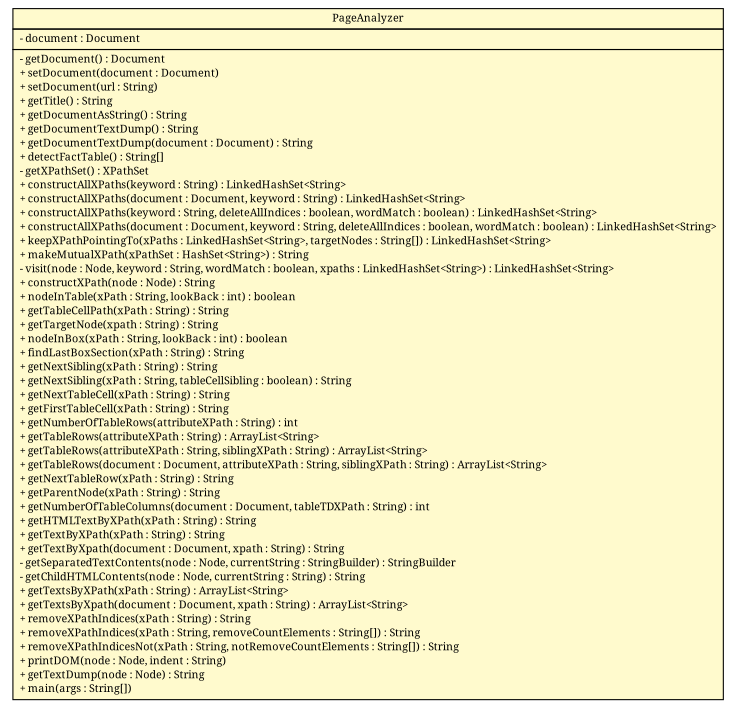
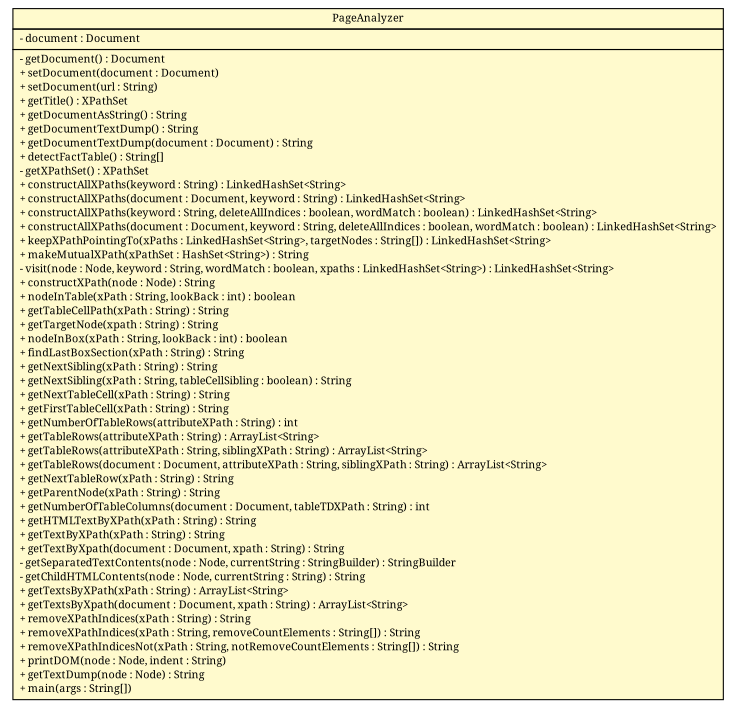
  digraph {
    nodesep=0.25
    ranksep=0.5
    fontname="Noto Serif"
-   n1 [fontcolor=black fontname="Noto Serif" fontsize=10.0 label=<<table title="tud.iir.extraction.PageAnalyzer" border="0" cellborder="1" cellspacing="0" cellpadding="2" port="p" bgcolor="lemonChiffon" href="./PageAnalyzer.html"> 		<tr><td><table border="0" cellspacing="0" cellpadding="1"> <tr><td align="center" balign="center"> PageAnalyzer </td></tr> 		</table></td></tr> 		<tr><td><table border="0" cellspacing="0" cellpadding="1"> <tr><td align="left" balign="left"> - document : Document </td></tr> 		</table></td></tr> 		<tr><td><table border="0" cellspacing="0" cellpadding="1"> <tr><td align="left" balign="left"> - getDocument() : Document </td></tr> <tr><td align="left" balign="left"> + setDocument(document : Document) </td></tr> <tr><td align="left" balign="left"> + setDocument(url : String) </td></tr> <tr><td align="left" balign="left"> + getTitle() : String </td></tr> <tr><td align="left" balign="left"> + getDocumentAsString() : String </td></tr> <tr><td align="left" balign="left"> + getDocumentTextDump() : String </td></tr> <tr><td align="left" balign="left"> + getDocumentTextDump(document : Document) : String </td></tr> <tr><td align="left" balign="left"> + detectFactTable() : String[] </td></tr> <tr><td align="left" balign="left"> - getXPathSet() : XPathSet </td></tr> <tr><td align="left" balign="left"> + constructAllXPaths(keyword : String) : LinkedHashSet&lt;String&gt; </td></tr> <tr><td align="left" balign="left"> + constructAllXPaths(document : Document, keyword : String) : LinkedHashSet&lt;String&gt; </td></tr> <tr><td align="left" balign="left"> + constructAllXPaths(keyword : String, deleteAllIndices : boolean, wordMatch : boolean) : LinkedHashSet&lt;String&gt; </td></tr> <tr><td align="left" balign="left"> + constructAllXPaths(document : Document, keyword : String, deleteAllIndices : boolean, wordMatch : boolean) : LinkedHashSet&lt;String&gt; </td></tr> <tr><td align="left" balign="left"> + keepXPathPointingTo(xPaths : LinkedHashSet&lt;String&gt;, targetNodes : String[]) : LinkedHashSet&lt;String&gt; </td></tr> <tr><td align="left" balign="left"> + makeMutualXPath(xPathSet : HashSet&lt;String&gt;) : String </td></tr> <tr><td align="left" balign="left"> - visit(node : Node, keyword : String, wordMatch : boolean, xpaths : LinkedHashSet&lt;String&gt;) : LinkedHashSet&lt;String&gt; </td></tr> <tr><td align="left" balign="left"> + constructXPath(node : Node) : String </td></tr> <tr><td align="left" balign="left"> + nodeInTable(xPath : String, lookBack : int) : boolean </td></tr> <tr><td align="left" balign="left"> + getTableCellPath(xPath : String) : String </td></tr> <tr><td align="left" balign="left"> + getTargetNode(xpath : String) : String </td></tr> <tr><td align="left" balign="left"> + nodeInBox(xPath : String, lookBack : int) : boolean </td></tr> <tr><td align="left" balign="left"> + findLastBoxSection(xPath : String) : String </td></tr> <tr><td align="left" balign="left"> + getNextSibling(xPath : String) : String </td></tr> <tr><td align="left" balign="left"> + getNextSibling(xPath : String, tableCellSibling : boolean) : String </td></tr> <tr><td align="left" balign="left"> + getNextTableCell(xPath : String) : String </td></tr> <tr><td align="left" balign="left"> + getFirstTableCell(xPath : String) : String </td></tr> <tr><td align="left" balign="left"> + getNumberOfTableRows(attributeXPath : String) : int </td></tr> <tr><td align="left" balign="left"> + getTableRows(attributeXPath : String) : ArrayList&lt;String&gt; </td></tr> <tr><td align="left" balign="left"> + getTableRows(attributeXPath : String, siblingXPath : String) : ArrayList&lt;String&gt; </td></tr> <tr><td align="left" balign="left"> + getTableRows(document : Document, attributeXPath : String, siblingXPath : String) : ArrayList&lt;String&gt; </td></tr> <tr><td align="left" balign="left"> + getNextTableRow(xPath : String) : String </td></tr> <tr><td align="left" balign="left"> + getParentNode(xPath : String) : String </td></tr> <tr><td align="left" balign="left"> + getNumberOfTableColumns(document : Document, tableTDXPath : String) : int </td></tr> <tr><td align="left" balign="left"> + getHTMLTextByXPath(xPath : String) : String </td></tr> <tr><td align="left" balign="left"> + getTextByXPath(xPath : String) : String </td></tr> <tr><td align="left" balign="left"> + getTextByXpath(document : Document, xpath : String) : String </td></tr> <tr><td align="left" balign="left"> - getSeparatedTextContents(node : Node, currentString : StringBuilder) : StringBuilder </td></tr> <tr><td align="left" balign="left"> - getChildHTMLContents(node : Node, currentString : String) : String </td></tr> <tr><td align="left" balign="left"> + getTextsByXPath(xPath : String) : ArrayList&lt;String&gt; </td></tr> <tr><td align="left" balign="left"> + getTextsByXpath(document : Document, xpath : String) : ArrayList&lt;String&gt; </td></tr> <tr><td align="left" balign="left"> + removeXPathIndices(xPath : String) : String </td></tr> <tr><td align="left" balign="left"> + removeXPathIndices(xPath : String, removeCountElements : String[]) : String </td></tr> <tr><td align="left" balign="left"> + removeXPathIndicesNot(xPath : String, notRemoveCountElements : String[]) : String </td></tr> <tr><td align="left" balign="left"> + printDOM(node : Node, indent : String) </td></tr> <tr><td align="left" balign="left"> + getTextDump(node : Node) : String </td></tr> <tr><td align="left" balign="left"> + main(args : String[]) </td></tr> 		</table></td></tr> 		</table>> shape=plaintext]
+   n1 [fontcolor=black fontname="Noto Serif" fontsize=10.0 label=<<table title="tud.iir.extraction.PageAnalyzer" border="0" cellborder="1" cellspacing="0" cellpadding="2" port="p" bgcolor="lemonChiffon" href="./PageAnalyzer.html"> 		<tr><td><table border="0" cellspacing="0" cellpadding="1"> <tr><td align="center" balign="center"> PageAnalyzer </td></tr> 		</table></td></tr> 		<tr><td><table border="0" cellspacing="0" cellpadding="1"> <tr><td align="left" balign="left"> - document : Document </td></tr> 		</table></td></tr> 		<tr><td><table border="0" cellspacing="0" cellpadding="1"> <tr><td align="left" balign="left"> - getDocument() : Document </td></tr> <tr><td align="left" balign="left"> + setDocument(document : Document) </td></tr> <tr><td align="left" balign="left"> + setDocument(url : String) </td></tr> <tr><td align="left" balign="left"> + getTitle() : XPathSet </td></tr> <tr><td align="left" balign="left"> + getDocumentAsString() : String </td></tr> <tr><td align="left" balign="left"> + getDocumentTextDump() : String </td></tr> <tr><td align="left" balign="left"> + getDocumentTextDump(document : Document) : String </td></tr> <tr><td align="left" balign="left"> + detectFactTable() : String[] </td></tr> <tr><td align="left" balign="left"> - getXPathSet() : XPathSet </td></tr> <tr><td align="left" balign="left"> + constructAllXPaths(keyword : String) : LinkedHashSet&lt;String&gt; </td></tr> <tr><td align="left" balign="left"> + constructAllXPaths(document : Document, keyword : String) : LinkedHashSet&lt;String&gt; </td></tr> <tr><td align="left" balign="left"> + constructAllXPaths(keyword : String, deleteAllIndices : boolean, wordMatch : boolean) : LinkedHashSet&lt;String&gt; </td></tr> <tr><td align="left" balign="left"> + constructAllXPaths(document : Document, keyword : String, deleteAllIndices : boolean, wordMatch : boolean) : LinkedHashSet&lt;String&gt; </td></tr> <tr><td align="left" balign="left"> + keepXPathPointingTo(xPaths : LinkedHashSet&lt;String&gt;, targetNodes : String[]) : LinkedHashSet&lt;String&gt; </td></tr> <tr><td align="left" balign="left"> + makeMutualXPath(xPathSet : HashSet&lt;String&gt;) : String </td></tr> <tr><td align="left" balign="left"> - visit(node : Node, keyword : String, wordMatch : boolean, xpaths : LinkedHashSet&lt;String&gt;) : LinkedHashSet&lt;String&gt; </td></tr> <tr><td align="left" balign="left"> + constructXPath(node : Node) : String </td></tr> <tr><td align="left" balign="left"> + nodeInTable(xPath : String, lookBack : int) : boolean </td></tr> <tr><td align="left" balign="left"> + getTableCellPath(xPath : String) : String </td></tr> <tr><td align="left" balign="left"> + getTargetNode(xpath : String) : String </td></tr> <tr><td align="left" balign="left"> + nodeInBox(xPath : String, lookBack : int) : boolean </td></tr> <tr><td align="left" balign="left"> + findLastBoxSection(xPath : String) : String </td></tr> <tr><td align="left" balign="left"> + getNextSibling(xPath : String) : String </td></tr> <tr><td align="left" balign="left"> + getNextSibling(xPath : String, tableCellSibling : boolean) : String </td></tr> <tr><td align="left" balign="left"> + getNextTableCell(xPath : String) : String </td></tr> <tr><td align="left" balign="left"> + getFirstTableCell(xPath : String) : String </td></tr> <tr><td align="left" balign="left"> + getNumberOfTableRows(attributeXPath : String) : int </td></tr> <tr><td align="left" balign="left"> + getTableRows(attributeXPath : String) : ArrayList&lt;String&gt; </td></tr> <tr><td align="left" balign="left"> + getTableRows(attributeXPath : String, siblingXPath : String) : ArrayList&lt;String&gt; </td></tr> <tr><td align="left" balign="left"> + getTableRows(document : Document, attributeXPath : String, siblingXPath : String) : ArrayList&lt;String&gt; </td></tr> <tr><td align="left" balign="left"> + getNextTableRow(xPath : String) : String </td></tr> <tr><td align="left" balign="left"> + getParentNode(xPath : String) : String </td></tr> <tr><td align="left" balign="left"> + getNumberOfTableColumns(document : Document, tableTDXPath : String) : int </td></tr> <tr><td align="left" balign="left"> + getHTMLTextByXPath(xPath : String) : String </td></tr> <tr><td align="left" balign="left"> + getTextByXPath(xPath : String) : String </td></tr> <tr><td align="left" balign="left"> + getTextByXpath(document : Document, xpath : String) : String </td></tr> <tr><td align="left" balign="left"> - getSeparatedTextContents(node : Node, currentString : StringBuilder) : StringBuilder </td></tr> <tr><td align="left" balign="left"> - getChildHTMLContents(node : Node, currentString : String) : String </td></tr> <tr><td align="left" balign="left"> + getTextsByXPath(xPath : String) : ArrayList&lt;String&gt; </td></tr> <tr><td align="left" balign="left"> + getTextsByXpath(document : Document, xpath : String) : ArrayList&lt;String&gt; </td></tr> <tr><td align="left" balign="left"> + removeXPathIndices(xPath : String) : String </td></tr> <tr><td align="left" balign="left"> + removeXPathIndices(xPath : String, removeCountElements : String[]) : String </td></tr> <tr><td align="left" balign="left"> + removeXPathIndicesNot(xPath : String, notRemoveCountElements : String[]) : String </td></tr> <tr><td align="left" balign="left"> + printDOM(node : Node, indent : String) </td></tr> <tr><td align="left" balign="left"> + getTextDump(node : Node) : String </td></tr> <tr><td align="left" balign="left"> + main(args : String[]) </td></tr> 		</table></td></tr> 		</table>> shape=plaintext]
  }
